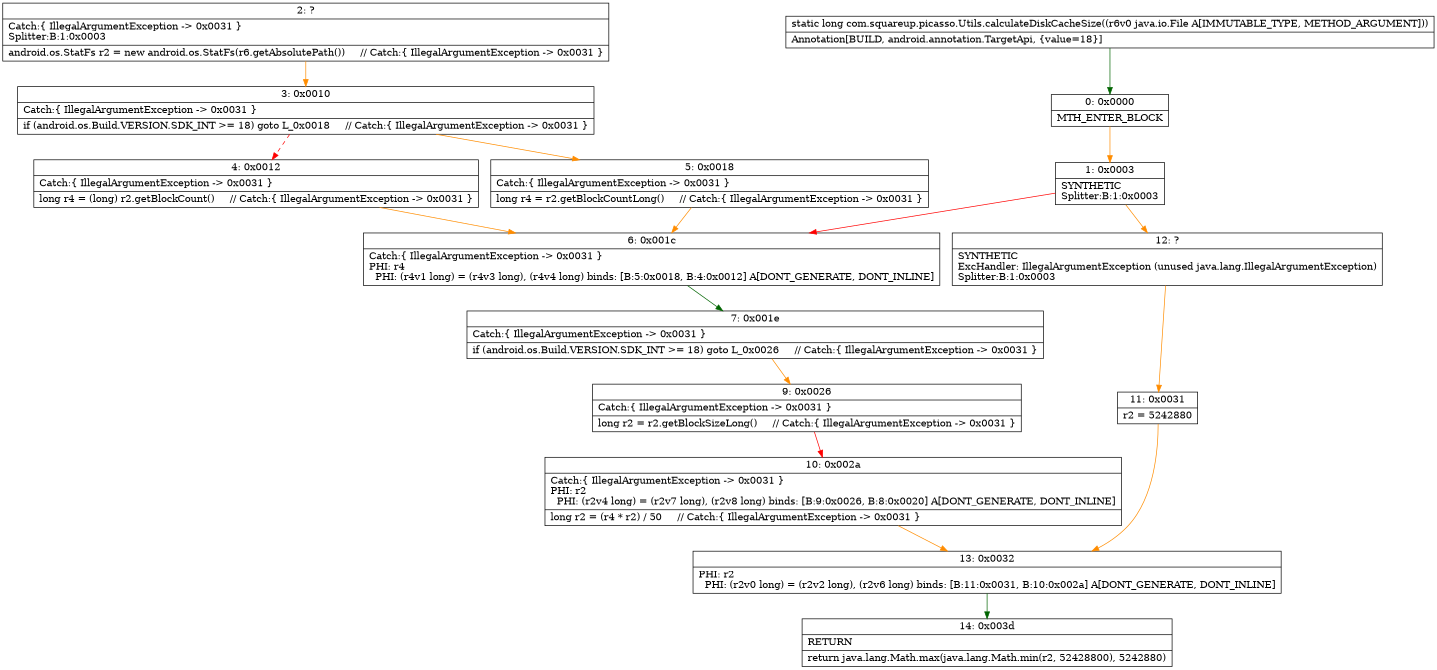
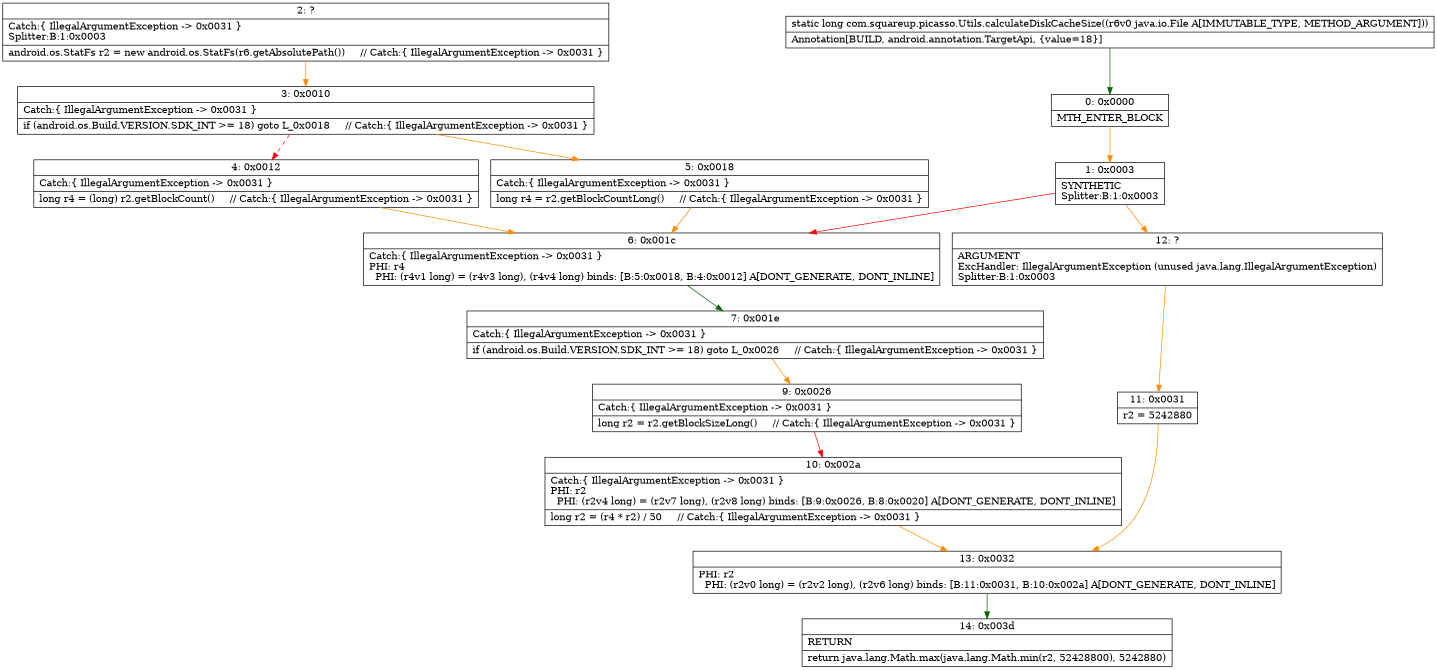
  digraph {
    node [shape=record]
    edge [color=darkorange]
    n1 [label="{0\:\ 0x0000|MTH_ENTER_BLOCK\l}"]
    n2 [label="{1\:\ 0x0003|SYNTHETIC\lSplitter:B:1:0x0003\l}"]
-   n3 [label="{12\:\ ?|SYNTHETIC\lExcHandler: IllegalArgumentException (unused java.lang.IllegalArgumentException)\lSplitter:B:1:0x0003\l}"]
+   n3 [label="{12\:\ ?|ARGUMENT\lExcHandler: IllegalArgumentException (unused java.lang.IllegalArgumentException)\lSplitter:B:1:0x0003\l}"]
    n4 [label="{6\:\ 0x001c|Catch:\{ IllegalArgumentException \-\> 0x0031 \}\lPHI: r4 \l  PHI: (r4v1 long) = (r4v3 long), (r4v4 long) binds: [B:5:0x0018, B:4:0x0012] A[DONT_GENERATE, DONT_INLINE]\l}"]
    n5 [label="{2\:\ ?|Catch:\{ IllegalArgumentException \-\> 0x0031 \}\lSplitter:B:1:0x0003\l|android.os.StatFs r2 = new android.os.StatFs(r6.getAbsolutePath())     \/\/ Catch:\{ IllegalArgumentException \-\> 0x0031 \}\l}"]
    n6 [label="{3\:\ 0x0010|Catch:\{ IllegalArgumentException \-\> 0x0031 \}\l|if (android.os.Build.VERSION.SDK_INT \>= 18) goto L_0x0018     \/\/ Catch:\{ IllegalArgumentException \-\> 0x0031 \}\l}"]
    n7 [label="{11\:\ 0x0031|r2 = 5242880\l}"]
    n8 [label="{4\:\ 0x0012|Catch:\{ IllegalArgumentException \-\> 0x0031 \}\l|long r4 = (long) r2.getBlockCount()     \/\/ Catch:\{ IllegalArgumentException \-\> 0x0031 \}\l}"]
    n9 [label="{5\:\ 0x0018|Catch:\{ IllegalArgumentException \-\> 0x0031 \}\l|long r4 = r2.getBlockCountLong()     \/\/ Catch:\{ IllegalArgumentException \-\> 0x0031 \}\l}"]
    n10 [label="{7\:\ 0x001e|Catch:\{ IllegalArgumentException \-\> 0x0031 \}\l|if (android.os.Build.VERSION.SDK_INT \>= 18) goto L_0x0026     \/\/ Catch:\{ IllegalArgumentException \-\> 0x0031 \}\l}"]
    n11 [label="{9\:\ 0x0026|Catch:\{ IllegalArgumentException \-\> 0x0031 \}\l|long r2 = r2.getBlockSizeLong()     \/\/ Catch:\{ IllegalArgumentException \-\> 0x0031 \}\l}"]
    n12 [label="{10\:\ 0x002a|Catch:\{ IllegalArgumentException \-\> 0x0031 \}\lPHI: r2 \l  PHI: (r2v4 long) = (r2v7 long), (r2v8 long) binds: [B:9:0x0026, B:8:0x0020] A[DONT_GENERATE, DONT_INLINE]\l|long r2 = (r4 * r2) \/ 50     \/\/ Catch:\{ IllegalArgumentException \-\> 0x0031 \}\l}"]
    n13 [label="{13\:\ 0x0032|PHI: r2 \l  PHI: (r2v0 long) = (r2v2 long), (r2v6 long) binds: [B:11:0x0031, B:10:0x002a] A[DONT_GENERATE, DONT_INLINE]\l}"]
    n14 [label="{14\:\ 0x003d|RETURN\l|return java.lang.Math.max(java.lang.Math.min(r2, 52428800), 5242880)\l}"]
    n15 [label="{static long com.squareup.picasso.Utils.calculateDiskCacheSize((r6v0 java.io.File A[IMMUTABLE_TYPE, METHOD_ARGUMENT]))  | Annotation[BUILD, android.annotation.TargetApi, \{value=18\}]\l}"]
    n1 -> n2
    n2 -> n3
    n2 -> n4 [color=red]
    n3 -> n7
    n4 -> n10 [color=darkgreen]
    n5 -> n6
    n6 -> n8 [color=red style=dashed]
    n6 -> n9
    n7 -> n13
    n8 -> n4
    n9 -> n4
    n10 -> n11
    n11 -> n12 [color=red]
    n12 -> n13
    n13 -> n14 [color=darkgreen]
    n15 -> n1 [color=darkgreen]
  }
